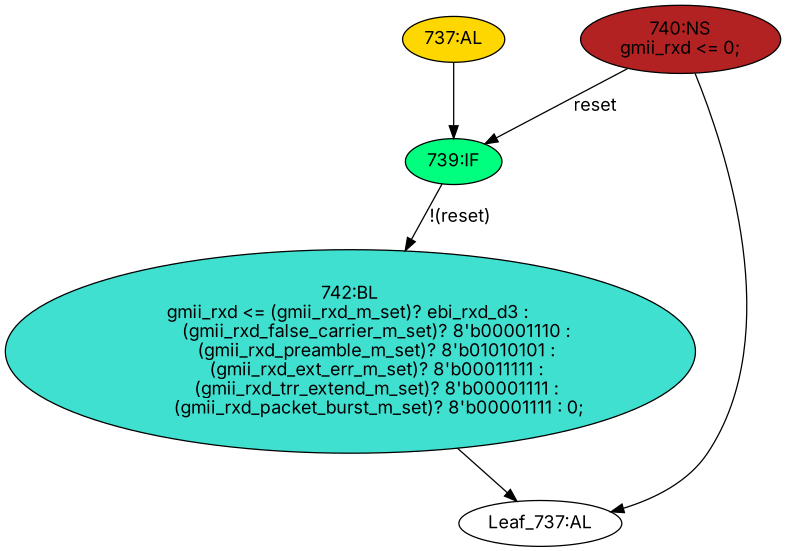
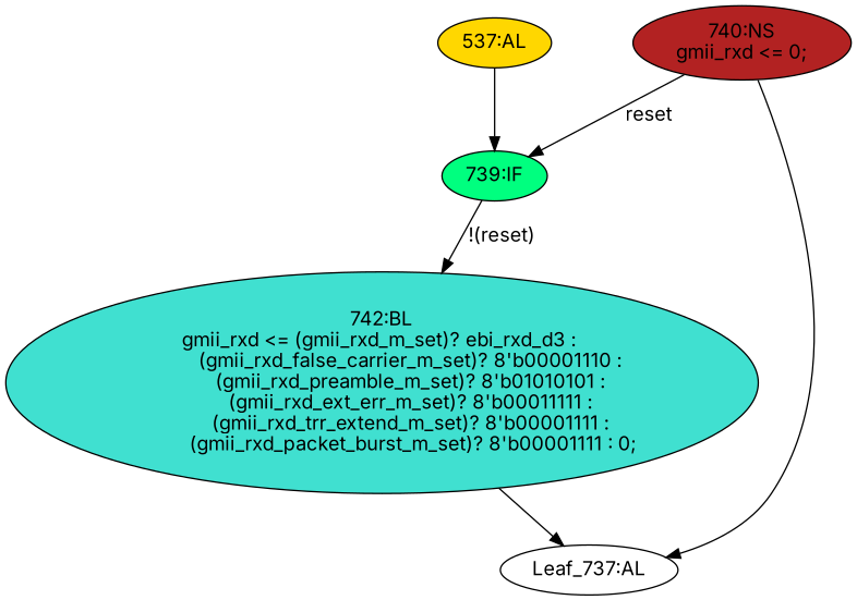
  strict digraph {
    fontname=Inter
    node [fontname=Inter statements="[]" style=filled]
    edge [cond="[]" fontname=Inter lineno=None]
-   n1 [ast="<pyverilog.vparser.ast.Always object at 0x7f702a744950>" clk_sens=True fillcolor=gold label="737:AL" sens="['ck', 'reset']" typ=Always use_var="['reset', 'gmii_rxd_preamble_m_set', 'gmii_rxd_packet_burst_m_set', 'gmii_rxd_ext_err_m_set', 'ebi_rxd_d3', 'gmii_rxd_trr_extend_m_set', 'gmii_rxd_false_carrier_m_set', 'gmii_rxd_m_set']"]
+   n1 [ast="<pyverilog.vparser.ast.Always object at 0x7f702a744950>" clk_sens=True fillcolor=gold label="537:AL" sens="['ck', 'reset']" typ=Always use_var="['reset', 'gmii_rxd_preamble_m_set', 'gmii_rxd_packet_burst_m_set', 'gmii_rxd_ext_err_m_set', 'ebi_rxd_d3', 'gmii_rxd_trr_extend_m_set', 'gmii_rxd_false_carrier_m_set', 'gmii_rxd_m_set']"]
    n2 [ast="<pyverilog.vparser.ast.IfStatement object at 0x7f702a744ad0>" fillcolor=springgreen label="739:IF" typ=IfStatement]
    n3 [ast="<pyverilog.vparser.ast.Block object at 0x7f702a744b10>" fillcolor=turquoise label="742:BL\ngmii_rxd <= (gmii_rxd_m_set)? ebi_rxd_d3 : \n            (gmii_rxd_false_carrier_m_set)? 8'b00001110 : \n            (gmii_rxd_preamble_m_set)? 8'b01010101 : \n            (gmii_rxd_ext_err_m_set)? 8'b00011111 : \n            (gmii_rxd_trr_extend_m_set)? 8'b00001111 : \n            (gmii_rxd_packet_burst_m_set)? 8'b00001111 : 0;" statements="[<pyverilog.vparser.ast.NonblockingSubstitution object at 0x7f702a744b50>]" typ=Block]
    n4 [ast="<pyverilog.vparser.ast.NonblockingSubstitution object at 0x7f702a680150>" fillcolor=firebrick label="740:NS\ngmii_rxd <= 0;" statements="[<pyverilog.vparser.ast.NonblockingSubstitution object at 0x7f702a680150>]" typ=NonblockingSubstitution]
    n5 [def_var="['gmii_rxd']" label="Leaf_737:AL" statements="" style=""]
    n1 -> n2
    n2 -> n3 [cond="['reset']" label="!(reset)" lineno=739]
    n3 -> n5
    n4 -> n2 [cond="['reset']" label=reset lineno=739]
    n4 -> n5
  }
